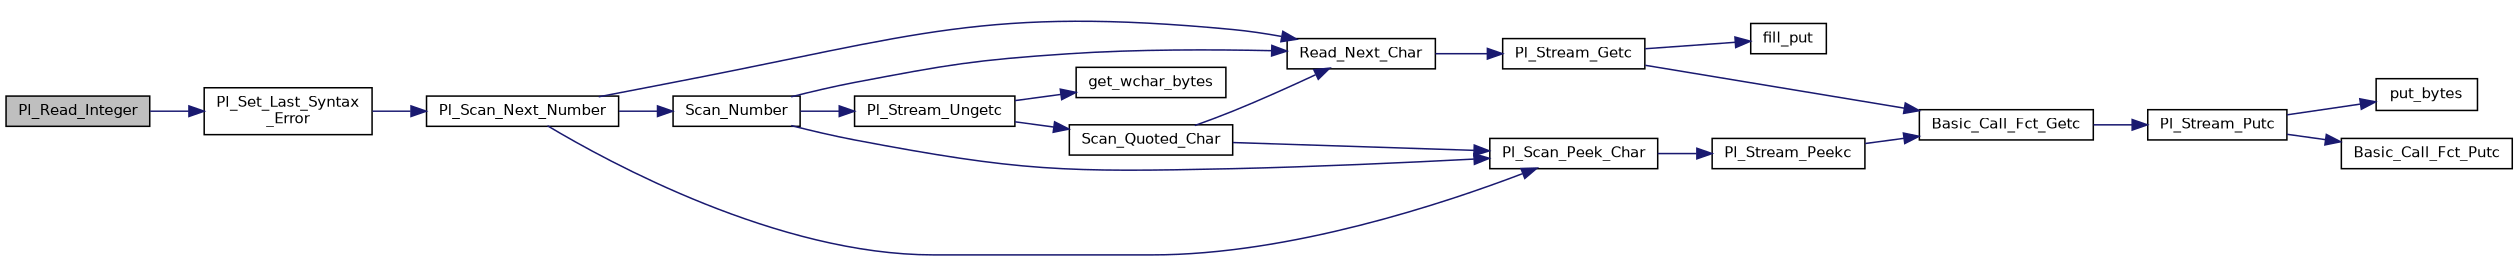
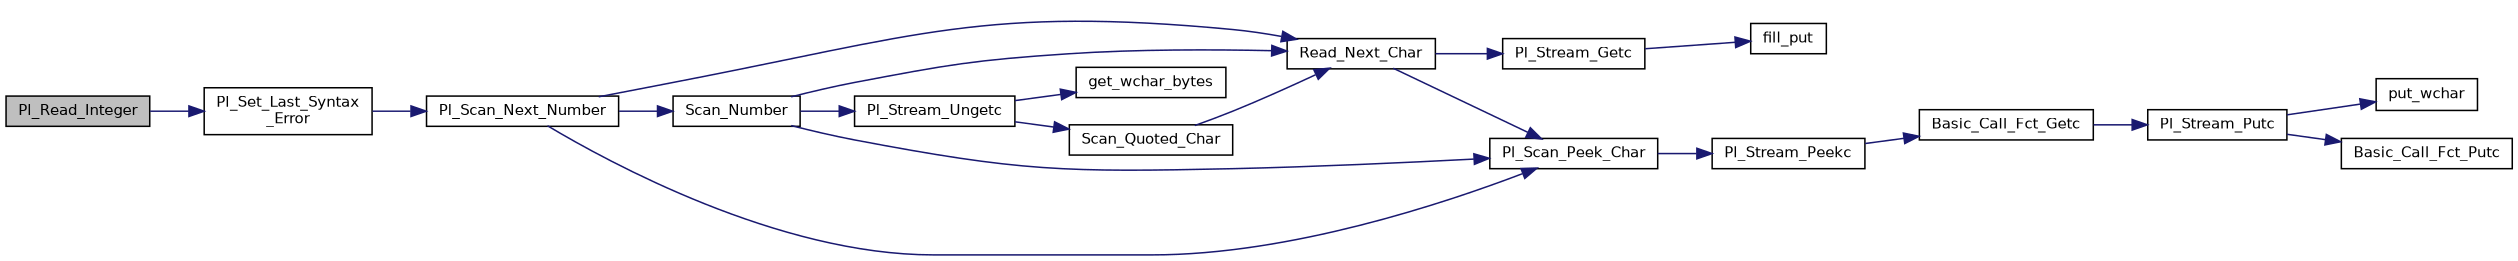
  digraph {
    rankdir=LR
    node [color=black fillcolor=white fontname=Helvetica fontsize=10 shape=record style=filled]
    edge [color=midnightblue fontname=Helvetica fontsize=10 labelfontname=Helvetica labelfontsize=10 style=solid]
    n1 [fillcolor=grey75 fontcolor=black height=0.2 label=Pl_Read_Integer width=0.4]
    n2 [height=0.2 label="Pl_Set_Last_Syntax\l_Error" width=0.4]
    n3 [height=0.2 label=Pl_Scan_Next_Number width=0.4]
    n4 [height=0.2 label=Read_Next_Char width=0.4]
    n5 [height=0.2 label=Pl_Scan_Peek_Char width=0.4]
    n6 [height=0.2 label=Scan_Number width=0.4]
    n7 [height=0.2 label=Pl_Stream_Getc width=0.4]
    n8 [height=0.2 label=Pl_Stream_Peekc width=0.4]
    n9 [height=0.2 label=Pl_Stream_Ungetc width=0.4]
    n10 [height=0.2 label=Basic_Call_Fct_Getc width=0.4]
    n11 [height=0.2 label=fill_put width=0.4]
    n12 [height=0.2 label=Pl_Stream_Putc width=0.4]
-   n13 [height=0.2 label=put_bytes width=0.4]
+   n13 [height=0.2 label=put_wchar width=0.4]
    n14 [height=0.2 label=Basic_Call_Fct_Putc width=0.4]
    n15 [height=0.2 label=Scan_Quoted_Char width=0.4]
    n16 [height=0.2 label=get_wchar_bytes width=0.4]
    n1 -> n2
    n2 -> n3
    n3 -> n4
    n3 -> n5
    n3 -> n6
    n4 -> n7
    n5 -> n8
    n6 -> n4
    n6 -> n5
    n6 -> n9
-   n7 -> n10
    n7 -> n11
    n8 -> n10
    n9 -> n15
    n9 -> n16
    n10 -> n12
    n12 -> n13
    n12 -> n14
    n15 -> n4
-   n15 -> n5
+   n4 -> n5
  }
